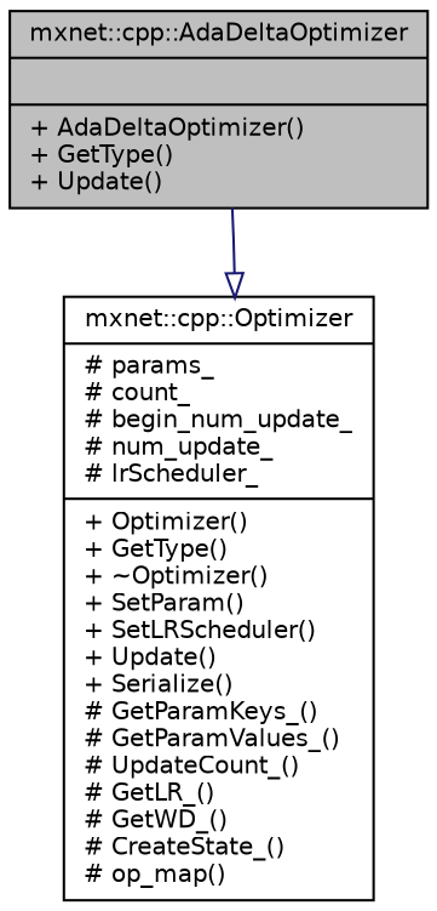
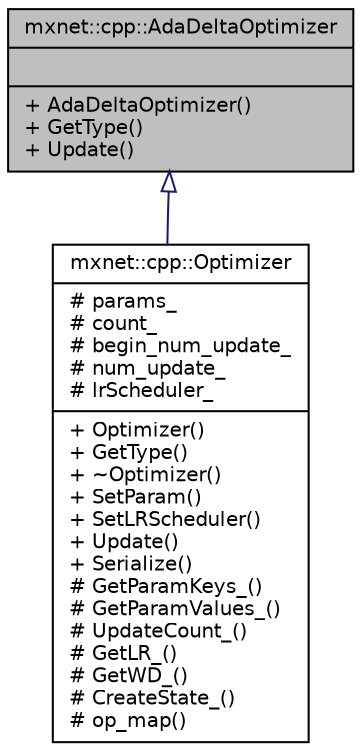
  digraph {
    node [color=black fontname=Helvetica fontsize=10 shape=record style=filled]
    n1 [fillcolor=grey75 fontcolor=black height=0.2 label="{mxnet::cpp::AdaDeltaOptimizer\n||+ AdaDeltaOptimizer()\l+ GetType()\l+ Update()\l}" width=0.4]
    n2 [fillcolor=white height=0.2 label="{mxnet::cpp::Optimizer\n|# params_\l# count_\l# begin_num_update_\l# num_update_\l# lrScheduler_\l|+ Optimizer()\l+ GetType()\l+ ~Optimizer()\l+ SetParam()\l+ SetLRScheduler()\l+ Update()\l+ Serialize()\l# GetParamKeys_()\l# GetParamValues_()\l# UpdateCount_()\l# GetLR_()\l# GetWD_()\l# CreateState_()\l# op_map()\l}" width=0.4]
-   n2 -> n1 [arrowtail=onormal color=midnightblue dir=back fontname=Helvetica fontsize=10 labelfontname=Helvetica labelfontsize=10 style=solid]
+   n1 -> n2 [arrowtail=onormal color=midnightblue dir=back fontname=Helvetica fontsize=10 labelfontname=Helvetica labelfontsize=10 style=solid]
  }
